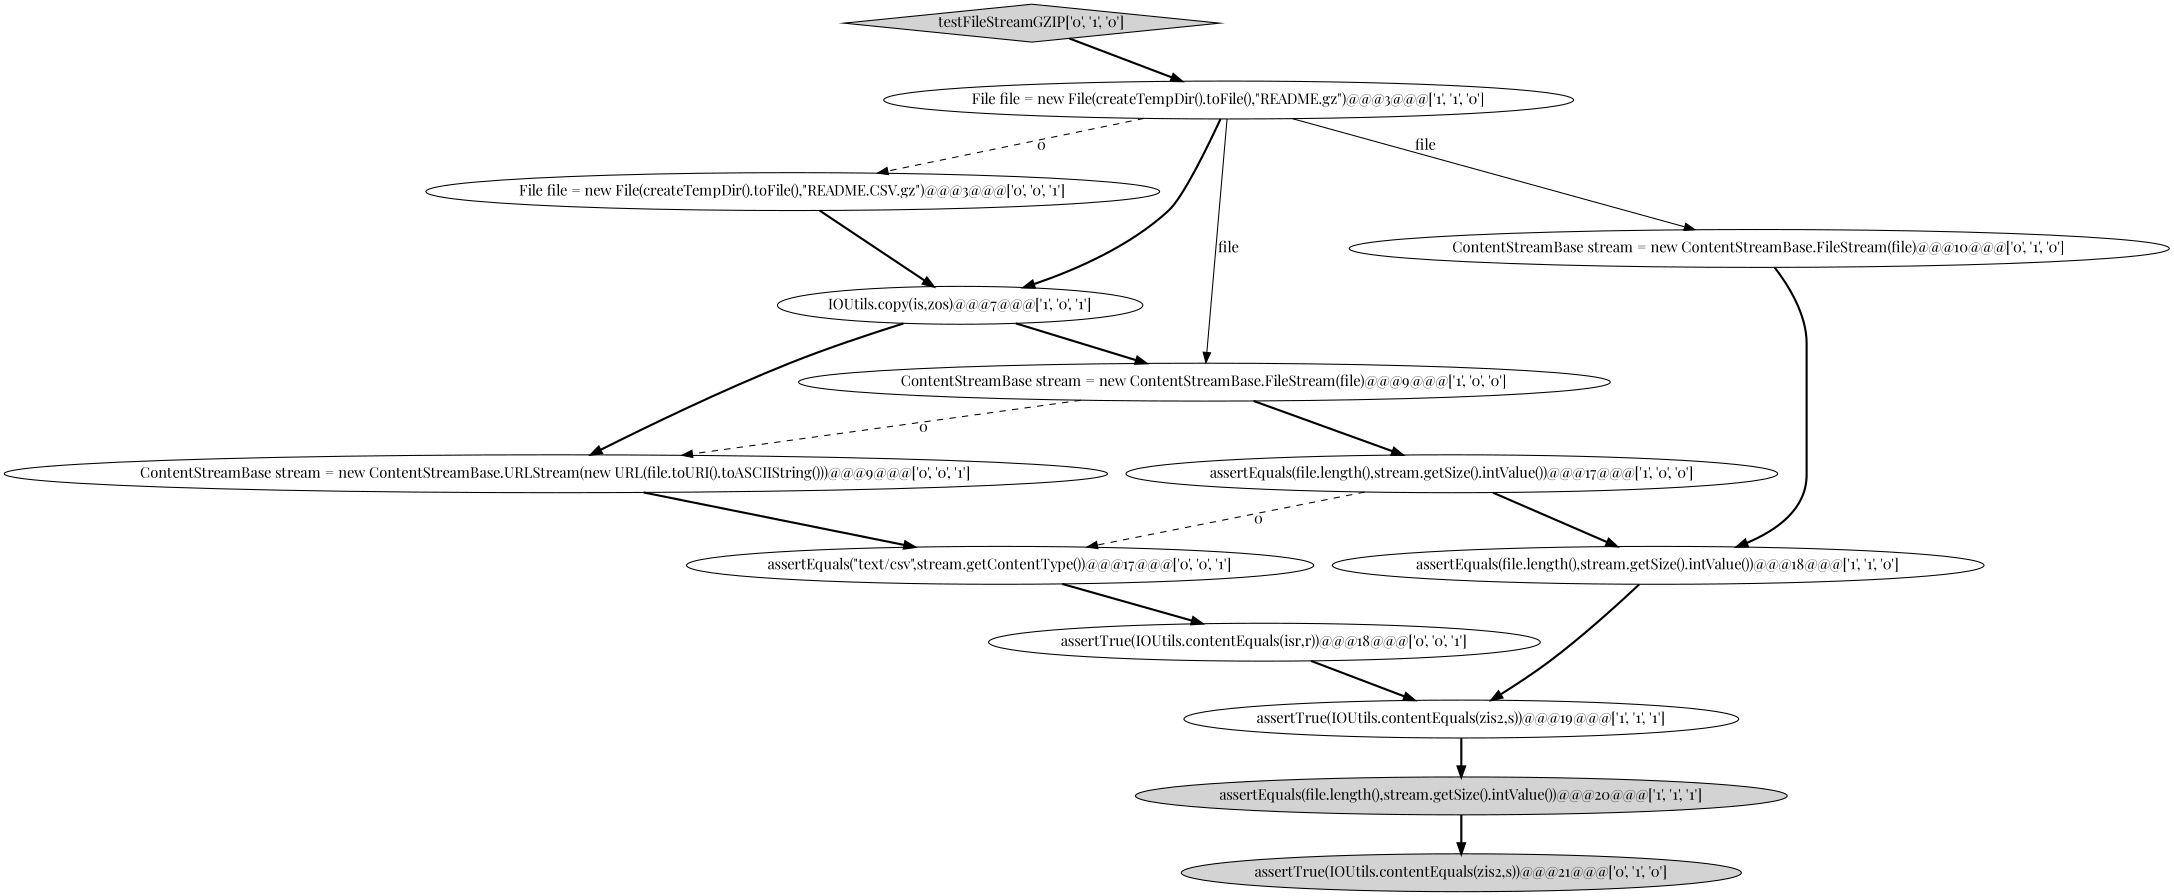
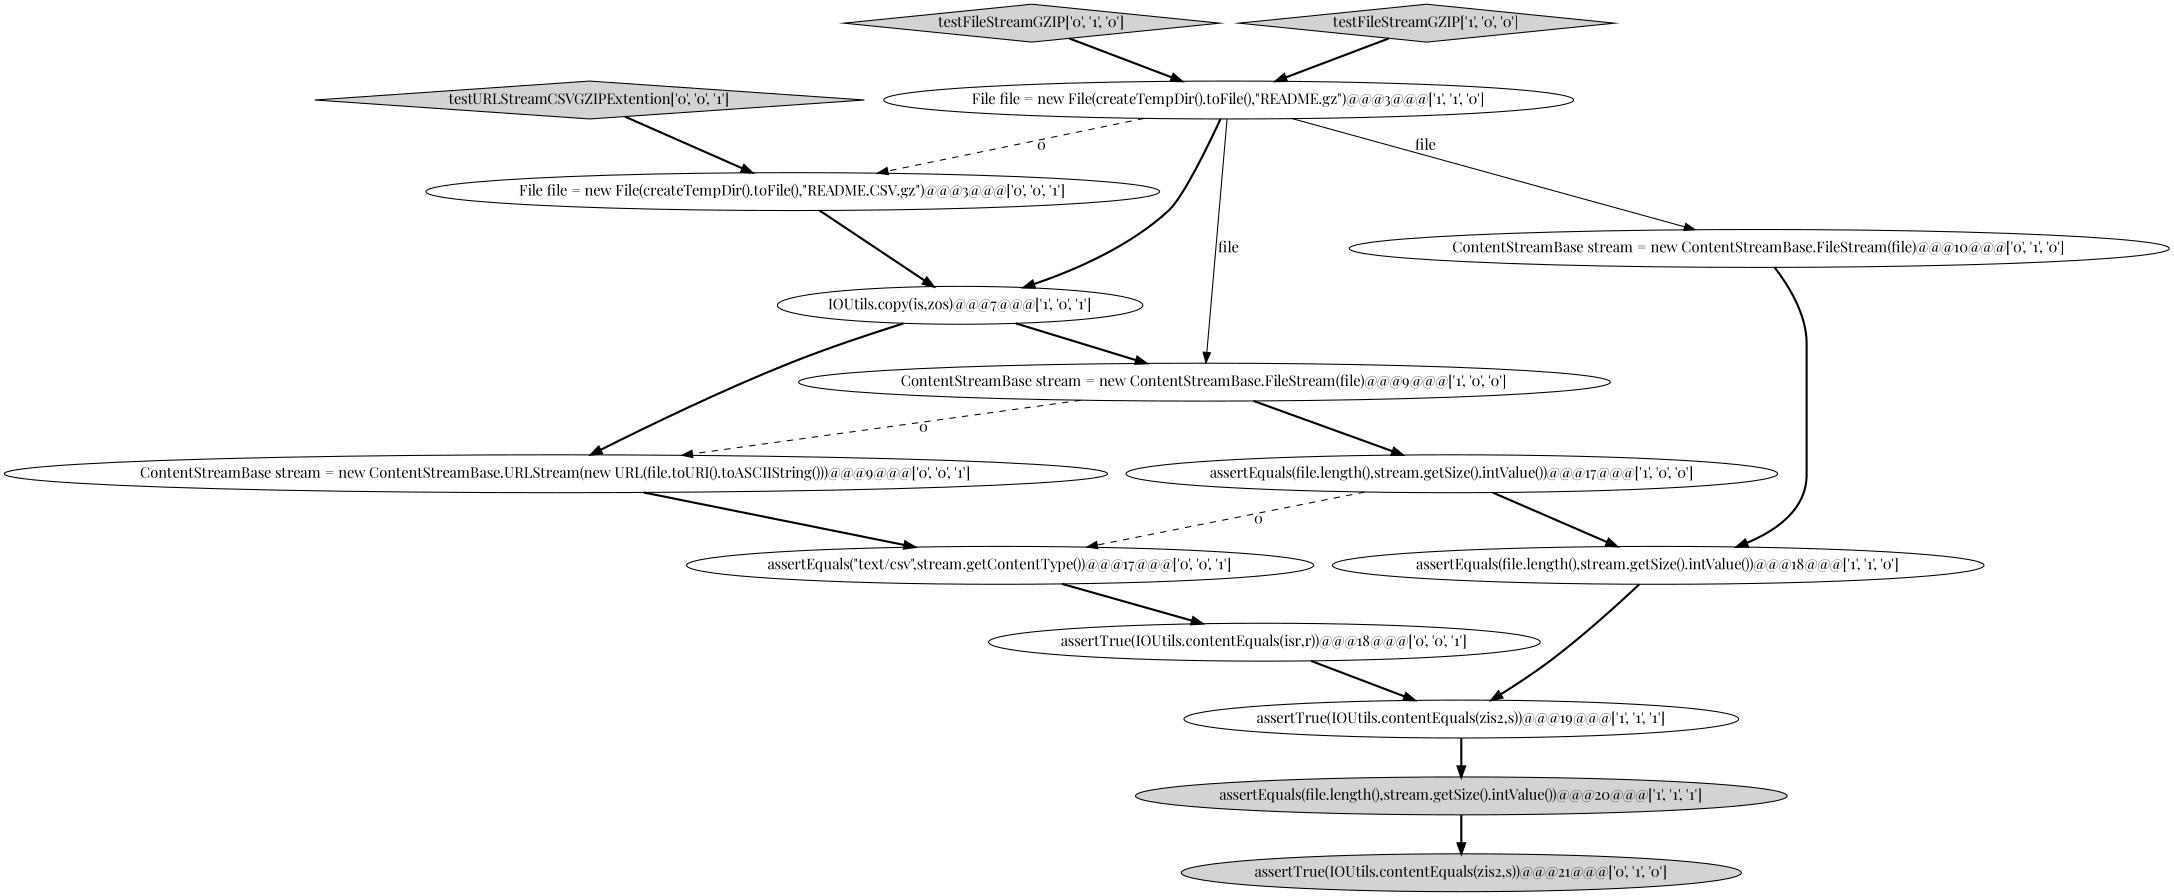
  digraph {
    fontname="Playfair Display"
    node [fillcolor=white fontname="Playfair Display" shape=ellipse style=filled]
    edge [fontname="Playfair Display" style=bold]
    n1 [label="assertTrue(IOUtils.contentEquals(isr,r))@@@18@@@['0', '0', '1']"]
    n2 [label="assertTrue(IOUtils.contentEquals(zis2,s))@@@19@@@['1', '1', '1']"]
    n3 [fillcolor=lightgray label="assertEquals(file.length(),stream.getSize().intValue())@@@20@@@['1', '1', '1']"]
    n4 [fillcolor=lightgray label="assertTrue(IOUtils.contentEquals(zis2,s))@@@21@@@['0', '1', '0']"]
    n5 [fillcolor=lightgray label="testFileStreamGZIP['0', '1', '0']" shape=diamond]
    n6 [label="File file = new File(createTempDir().toFile(),\"README.gz\")@@@3@@@['1', '1', '0']"]
    n7 [label="ContentStreamBase stream = new ContentStreamBase.FileStream(file)@@@10@@@['0', '1', '0']"]
    n8 [label="File file = new File(createTempDir().toFile(),\"README.CSV.gz\")@@@3@@@['0', '0', '1']"]
    n9 [label="IOUtils.copy(is,zos)@@@7@@@['1', '0', '1']"]
    n10 [label="ContentStreamBase stream = new ContentStreamBase.FileStream(file)@@@9@@@['1', '0', '0']"]
+   n11 [fillcolor=lightgray label="testFileStreamGZIP['1', '0', '0']" shape=diamond]
    n12 [label="assertEquals(\"text/csv\",stream.getContentType())@@@17@@@['0', '0', '1']"]
    n13 [label="assertEquals(file.length(),stream.getSize().intValue())@@@17@@@['1', '0', '0']"]
    n14 [label="assertEquals(file.length(),stream.getSize().intValue())@@@18@@@['1', '1', '0']"]
    n15 [label="ContentStreamBase stream = new ContentStreamBase.URLStream(new URL(file.toURI().toASCIIString()))@@@9@@@['0', '0', '1']"]
+   n16 [fillcolor=lightgray label="testURLStreamCSVGZIPExtention['0', '0', '1']" shape=diamond]
    n1 -> n2
    n2 -> n3
    n3 -> n4
    n5 -> n6
    n6 -> n7 [label=file style=solid]
    n6 -> n8 [label=0 style=dashed]
    n6 -> n9
    n6 -> n10 [label=file style=solid]
    n7 -> n14
    n8 -> n9
    n9 -> n10
    n9 -> n15
    n10 -> n13
    n10 -> n15 [label=0 style=dashed]
+   n11 -> n6
    n12 -> n1
    n13 -> n12 [label=0 style=dashed]
    n13 -> n14
    n14 -> n2
    n15 -> n12
+   n16 -> n8
  }
